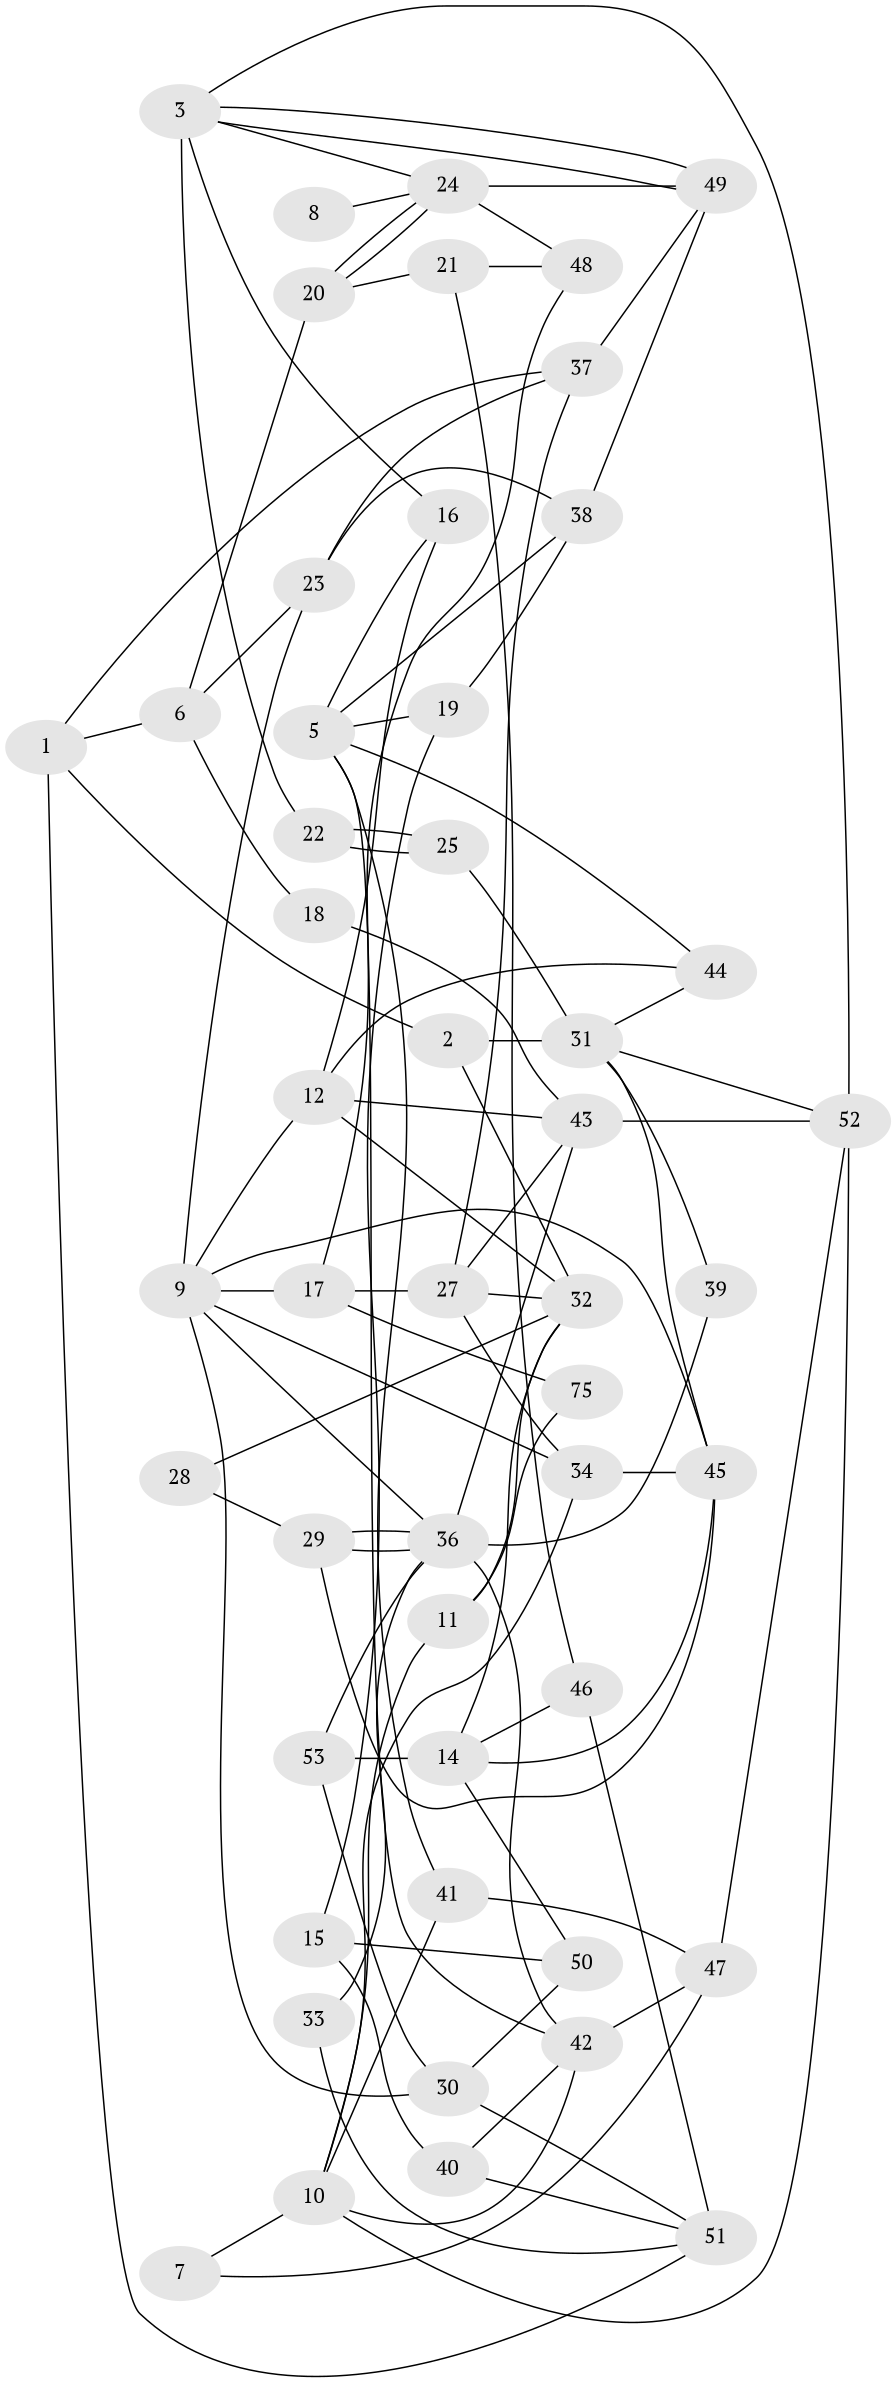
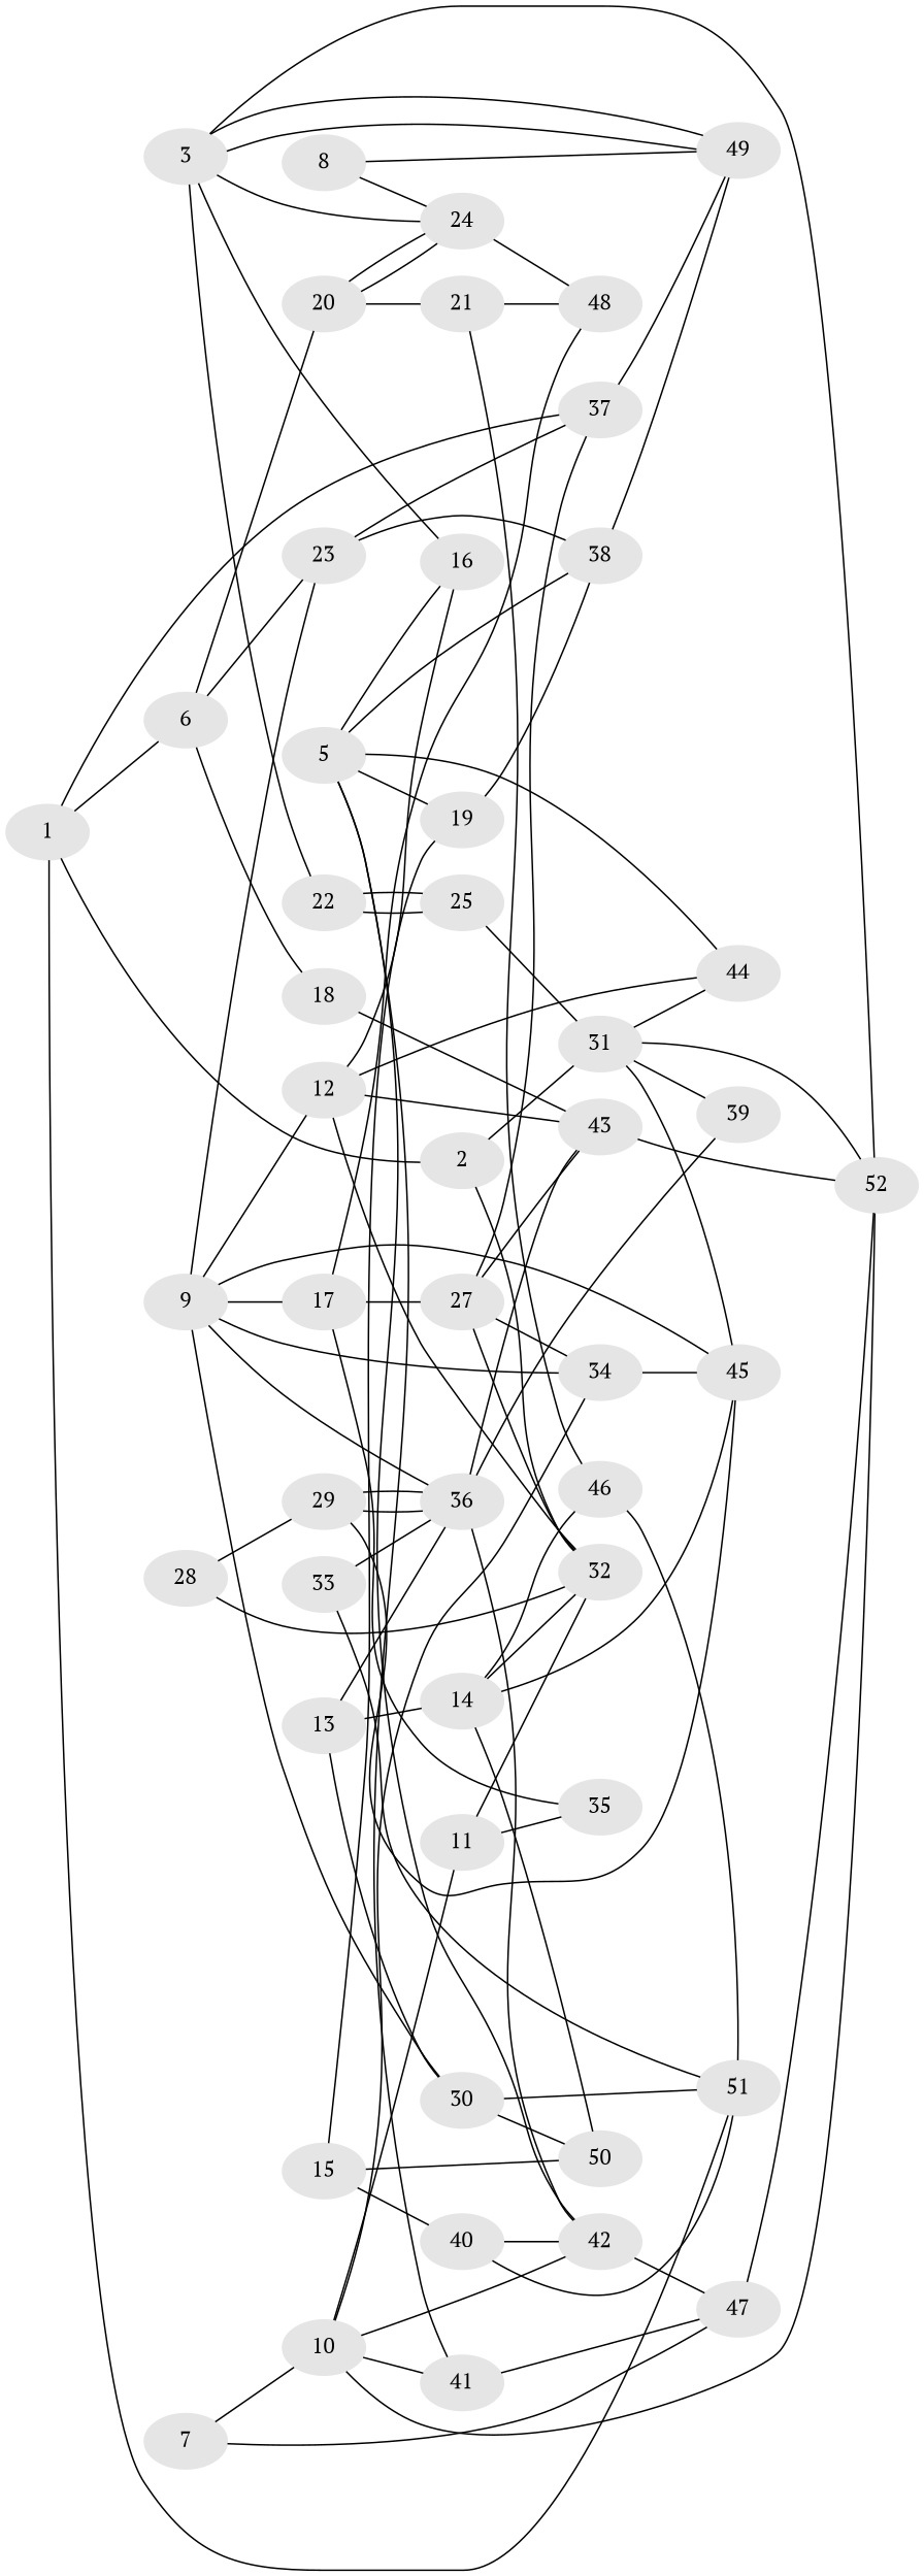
  graph {
    fontname="PT Serif"
    rankdir=LR
    node [color=gray90 fontname="PT Serif" style=filled]
    edge [fontname="PT Serif"]
    1
    2
    6
    37
    51
    31
    32
    18
    20
    23
    49
    52
    44
    45
    39
    3
    16
    22
    24
    25
    48
    9
    12
    17
    30
    34
    36
-   13 [label=53]
+   13
    14
    43
    5
    19
    38
    41
    42
    47
    21
    7
    10
    11
    8
-   35 [label=75]
+   35
    27
    50
    46
    15
    40
    28
    29
    33
    1 -- 2
    1 -- 6
    1 -- 37
    1 -- 51
    2 -- 31
    2 -- 32
    6 -- 18
    6 -- 20
    6 -- 23
    37 -- 49
    31 -- 52
    31 -- 44
    31 -- 45
    31 -- 39
    18 -- 43
    20 -- 24
    20 -- 24
    20 -- 21
    23 -- 37
    23 -- 38
    3 -- 49
    3 -- 49
    3 -- 52
    3 -- 16
    3 -- 22
    3 -- 24
    22 -- 25
    22 -- 25
    24 -- 48
    25 -- 31
    9 -- 23
    9 -- 45
    9 -- 12
    9 -- 17
    9 -- 30
    9 -- 34
    9 -- 36
    12 -- 32
    12 -- 44
    12 -- 16
    12 -- 43
    17 -- 48
    17 -- 35
    17 -- 27
    30 -- 51
    30 -- 50
    34 -- 45
    36 -- 39
    36 -- 43
    36 -- 42
    13 -- 30
    13 -- 36
    13 -- 14
    14 -- 32
    14 -- 45
    14 -- 50
    14 -- 46
    43 -- 52
    5 -- 44
    5 -- 16
    5 -- 19
    5 -- 38
    5 -- 41
    5 -- 42
    19 -- 38
    38 -- 49
    41 -- 47
    42 -- 47
    47 -- 52
    21 -- 48
    21 -- 46
    7 -- 47
    7 -- 10
    10 -- 52
    10 -- 34
    10 -- 41
    10 -- 42
    10 -- 11
    11 -- 32
    11 -- 35
-   24 -- 49
+   8 -- 49
    8 -- 24
    27 -- 37
    27 -- 32
    27 -- 34
    27 -- 43
    46 -- 51
    15 -- 19
    15 -- 50
    15 -- 40
    40 -- 51
    40 -- 42
    28 -- 32
    28 -- 29
    29 -- 45
    29 -- 36
    29 -- 36
    33 -- 51
    33 -- 36
  }
